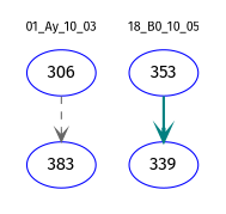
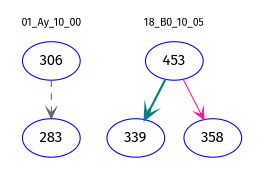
  digraph {
    fontname="Fira Sans"
    node [color=blue fontname="Fira Sans"]
    edge [arrowhead=vee fontname="Fira Sans"]
    n1 [label=306]
-   n2 [label=383]
-   n3 [label=353]
+   n2 [label=283]
+   n3 [label=453]
    n4 [label=339]
+   n5 [label=358]
    subgraph cluster_1 {
      color=white
      fontsize=10
-     label="01_Ay_10_03"
+     label="01_Ay_10_00"
      n1
      n2
    }
    subgraph cluster_2 {
      color=white
      fontsize=10
      label="18_B0_10_05"
      n3
      n4
+     n5
    }
    n1 -> n2 [color=gray40 style=dashed]
    n3 -> n4 [color=teal style=bold]
+   n3 -> n5 [color=deeppink style=solid]
  }
